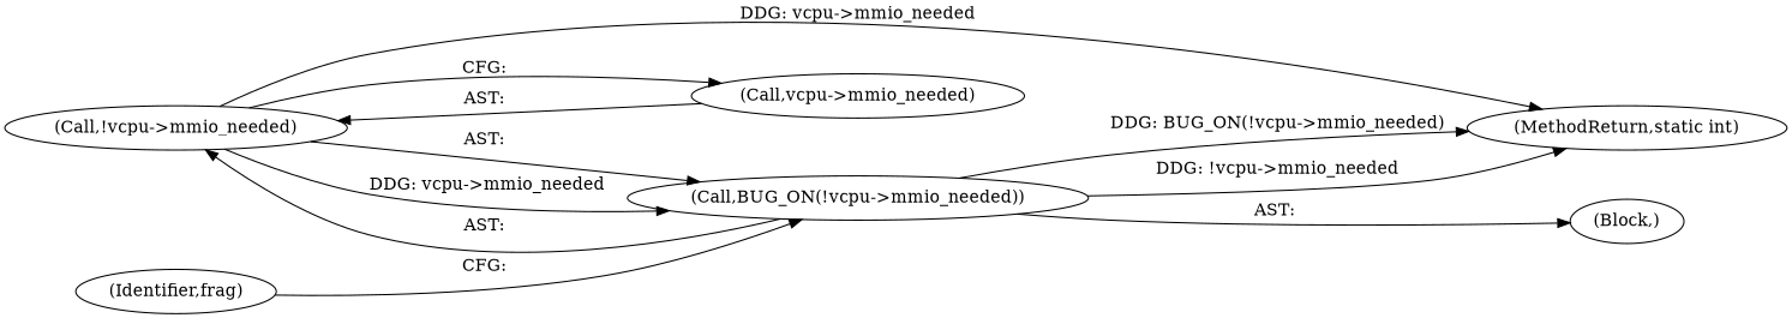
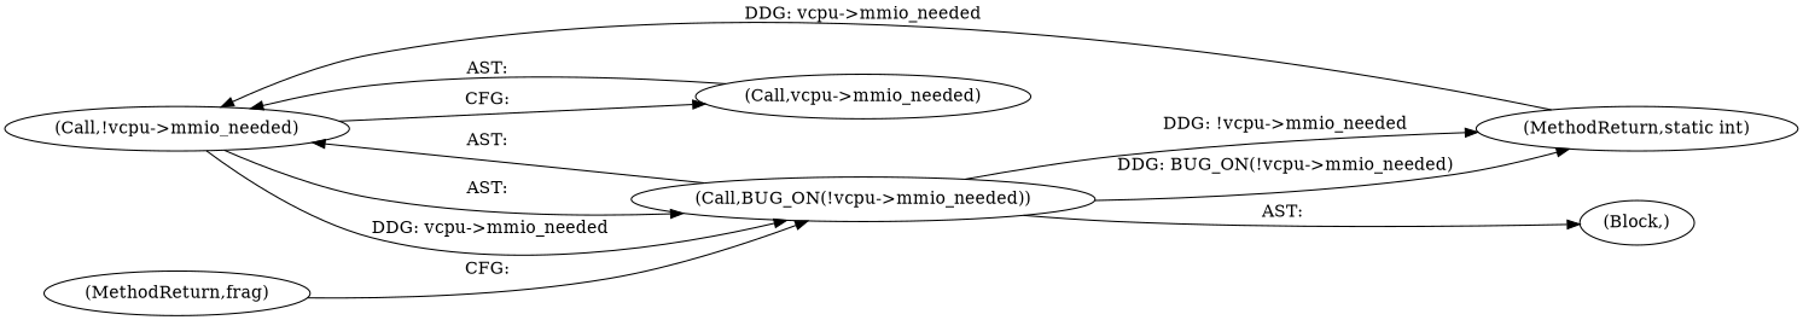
  digraph {
    rankdir=LR
    n1 [label="(Call,!vcpu->mmio_needed)"]
    n2 [label="(Call,BUG_ON(!vcpu->mmio_needed))"]
    n3 [label="(Call,vcpu->mmio_needed)"]
    n4 [label="(MethodReturn,static int)"]
    n5 [label="(Block,)"]
-   n6 [label="(Identifier,frag)"]
+   n6 [label="(MethodReturn,frag)"]
    n1 -> n2 [label="AST: "]
    n1 -> n2 [label="DDG: vcpu->mmio_needed"]
    n1 -> n3 [label="CFG: "]
-   n1 -> n4 [label="DDG: vcpu->mmio_needed"]
+   n4 -> n1 [label="DDG: vcpu->mmio_needed"]
    n2 -> n1 [label="AST: "]
    n2 -> n4 [label="DDG: BUG_ON(!vcpu->mmio_needed)"]
    n2 -> n4 [label="DDG: !vcpu->mmio_needed"]
    n2 -> n5 [label="AST: "]
    n3 -> n1 [label="AST: "]
    n6 -> n2 [label="CFG: "]
  }
